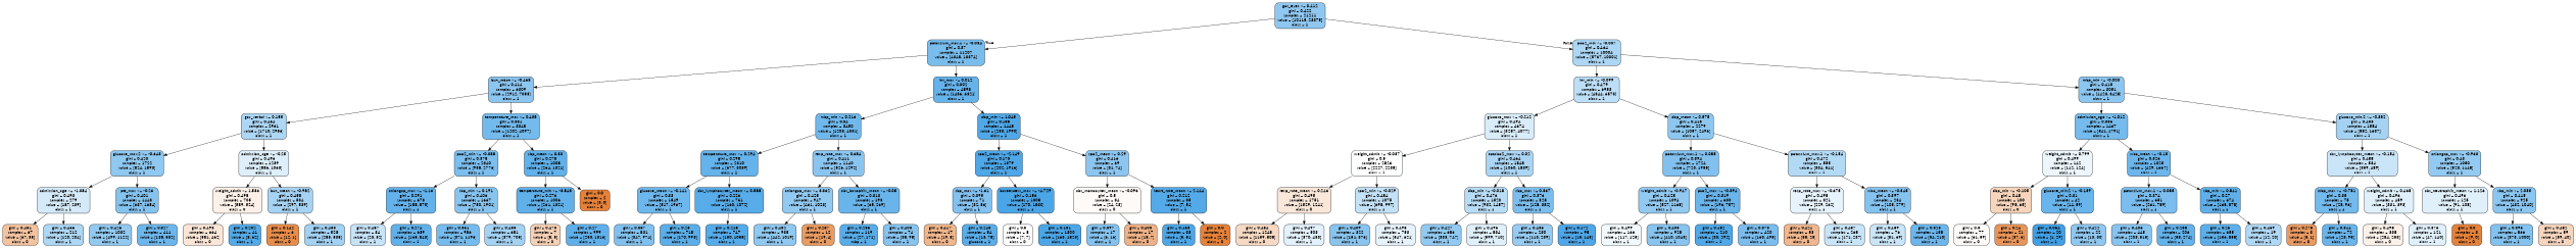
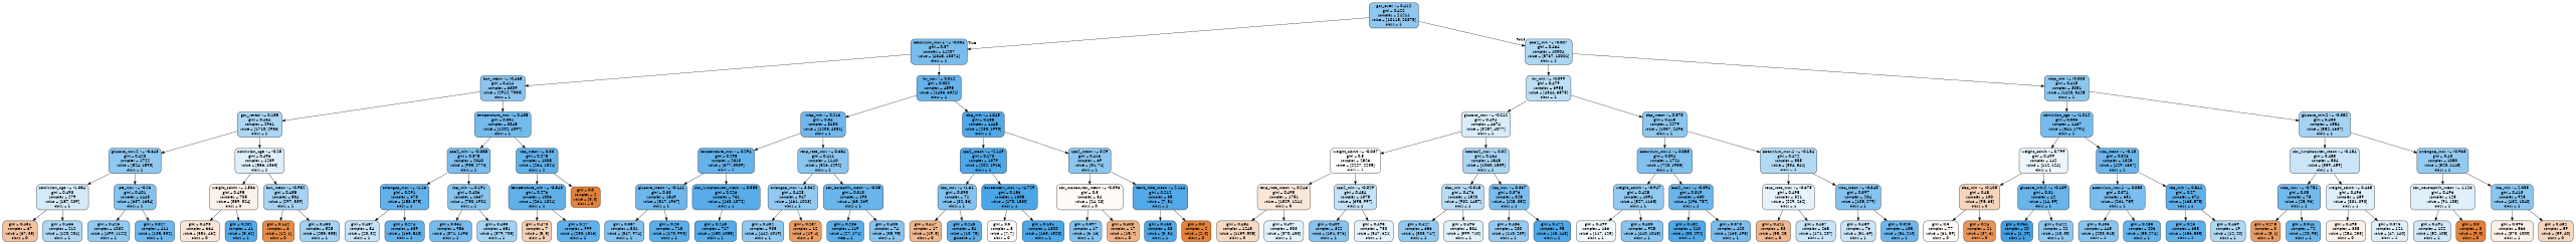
  digraph {
    fontname=Lato
    node [color=black fillcolor="#e0f0fb" fontname=Lato shape=box style="filled, rounded"]
    edge [fontname=Lato]
    n1 [fillcolor="#8fc7f0" label="gcs_eyes <= 0.412\ngini = 0.422\nsamples = 21211\nvalue = [10115, 23375]\nclass = 1"]
    n2 [fillcolor="#79bded" label="potassium_max.1 <= -0.034\ngini = 0.37\nsamples = 11207\nvalue = [4348, 13374]\nclass = 1"]
    n3 [fillcolor="#abd6f4" label="pco2_min <= -0.007\ngini = 0.464\nsamples = 10004\nvalue = [5767, 10001]\nclass = 1"]
    n4 [fillcolor="#8bc5f0" label="bun_mean <= -0.468\ngini = 0.414\nsamples = 6309\nvalue = [2912, 7053]\nclass = 1"]
    n5 [fillcolor="#66b3eb" label="inr_max <= 0.012\ngini = 0.302\nsamples = 4898\nvalue = [1436, 6321]\nclass = 1"]
    n6 [fillcolor="#bcdef6" label="inr_min <= -0.099\ngini = 0.479\nsamples = 6953\nvalue = [4344, 6573]\nclass = 1"]
    n7 [fillcolor="#8bc6f0" label="mbp_min <= -0.003\ngini = 0.415\nsamples = 3051\nvalue = [1423, 3428]\nclass = 1"]
    n8 [fillcolor="#acd6f4" label="gcs_verbal <= 0.155\ngini = 0.464\nsamples = 2961\nvalue = [1710, 2956]\nclass = 1"]
    n9 [fillcolor="#73baed" label="temperature_max <= 0.438\ngini = 0.351\nsamples = 3348\nvalue = [1202, 4097]\nclass = 1"]
    n10 [fillcolor="#70b8ec" label="mbp_min <= 0.216\ngini = 0.34\nsamples = 3450\nvalue = [1203, 4331]\nclass = 1"]
    n11 [fillcolor="#50a8e8" label="dbp_min <= 1.045\ngini = 0.188\nsamples = 1448\nvalue = [233, 1990]\nclass = 1"]
    n12 [fillcolor="#8fc8f0" label="glucose_max.2 <= -0.643\ngini = 0.423\nsamples = 1722\nvalue = [824, 1893]\nclass = 1"]
    n13 [fillcolor="#deeffb" label="admission_age <= -0.25\ngini = 0.496\nsamples = 1239\nvalue = [886, 1063]\nclass = 1"]
    n14 [fillcolor="#7cbeee" label="pco2_min <= -0.388\ngini = 0.378\nsamples = 2340\nvalue = [938, 2776]\nclass = 1"]
    n15 [fillcolor="#61b1ea" label="sbp_mean <= 3.33\ngini = 0.278\nsamples = 1008\nvalue = [264, 1321]\nclass = 1"]
    n16 [fillcolor="#d4eaf9" label="admission_age <= -1.384\ngini = 0.493\nsamples = 279\nvalue = [187, 239]\nclass = 1"]
    n17 [fillcolor="#85c3ef" label="ptt_max <= -0.26\ngini = 0.401\nsamples = 1443\nvalue = [637, 1654]\nclass = 1"]
    n18 [fillcolor="#fcf1e9" label="weight_admit <= 1.536\ngini = 0.498\nsamples = 705\nvalue = [589, 524]\nclass = 0"]
    n19 [fillcolor="#a6d3f3" label="bun_mean <= -0.982\ngini = 0.458\nsamples = 534\nvalue = [297, 539]\nclass = 1"]
    n20 [fillcolor="#f3c3a0" label="gini = 0.451\nsamples = 67\nvalue = [67, 35]\nclass = 0"]
    n21 [fillcolor="#add7f4" label="gini = 0.466\nsamples = 212\nvalue = [120, 204]\nclass = 1"]
    n22 [fillcolor="#91c9f1" label="gini = 0.426\nsamples = 1032\nvalue = [499, 1122]\nclass = 1"]
    n23 [fillcolor="#6cb6ec" label="gini = 0.327\nsamples = 411\nvalue = [138, 532]\nclass = 1"]
    n24 [fillcolor="#fae5d6" label="gini = 0.493\nsamples = 664\nvalue = [581, 462]\nclass = 0"]
    n25 [fillcolor="#53aae8" label="gini = 0.202\nsamples = 41\nvalue = [8, 62]\nclass = 1"]
    n26 [fillcolor="#e78c49" label="gini = 0.142\nsamples = 6\nvalue = [12, 1]\nclass = 0"]
    n27 [fillcolor="#a2d1f3" label="gini = 0.453\nsamples = 528\nvalue = [285, 538]\nclass = 1"]
    n28 [fillcolor="#64b2eb" label="aniongap_max <= -1.16\ngini = 0.291\nsamples = 673\nvalue = [188, 875]\nclass = 1"]
    n29 [fillcolor="#87c4ef" label="sbp_min <= 0.191\ngini = 0.406\nsamples = 1667\nvalue = [750, 1901]\nclass = 1"]
    n30 [fillcolor="#60b0ea" label="temperature_min <= -3.843\ngini = 0.276\nsamples = 1006\nvalue = [261, 1321]\nclass = 1"]
    n31 [fillcolor="#e58139" label="gini = 0.0\nsamples = 2\nvalue = [3, 0]\nclass = 0"]
    n32 [fillcolor="#c7e3f8" label="gini = 0.487\nsamples = 34\nvalue = [23, 32]\nclass = 1"]
    n33 [fillcolor="#60b0ea" label="gini = 0.274\nsamples = 639\nvalue = [165, 843]\nclass = 1"]
    n34 [fillcolor="#76bbed" label="gini = 0.361\nsamples = 986\nvalue = [371, 1196]\nclass = 1"]
    n35 [fillcolor="#a3d2f3" label="gini = 0.455\nsamples = 681\nvalue = [379, 705]\nclass = 1"]
    n36 [fillcolor="#f5d0b5" label="gini = 0.473\nsamples = 7\nvalue = [8, 5]\nclass = 0"]
    n37 [fillcolor="#5fb0ea" label="gini = 0.27\nsamples = 999\nvalue = [253, 1316]\nclass = 1"]
    n38 [fillcolor="#65b3eb" label="temperature_max <= 0.294\ngini = 0.298\nsamples = 2310\nvalue = [677, 3039]\nclass = 1"]
    n39 [fillcolor="#8ac5f0" label="resp_rate_max <= 0.684\ngini = 0.411\nsamples = 1140\nvalue = [526, 1292]\nclass = 1"]
    n40 [fillcolor="#4ea7e8" label="spo2_mean <= -2.149\ngini = 0.173\nsamples = 1379\nvalue = [202, 1916]\nclass = 1"]
    n41 [fillcolor="#8cc6f0" label="spo2_mean <= 0.29\ngini = 0.416\nsamples = 69\nvalue = [31, 74]\nclass = 1"]
    n42 [fillcolor="#6db7ec" label="glucose_mean <= -0.141\ngini = 0.33\nsamples = 1549\nvalue = [517, 1967]\nclass = 1"]
    n43 [fillcolor="#57ace9" label="abs_lymphocytes_mean <= 0.588\ngini = 0.226\nsamples = 761\nvalue = [160, 1072]\nclass = 1"]
    n44 [fillcolor="#92c9f1" label="aniongap_max <= 3.362\ngini = 0.428\nsamples = 947\nvalue = [461, 1023]\nclass = 1"]
    n45 [fillcolor="#69b5eb" label="abs_basophils_mean <= -0.08\ngini = 0.313\nsamples = 193\nvalue = [65, 269]\nclass = 1"]
    n46 [fillcolor="#80c0ee" label="gini = 0.387\nsamples = 831\nvalue = [347, 974]\nclass = 1"]
    n47 [fillcolor="#5baee9" label="gini = 0.25\nsamples = 718\nvalue = [170, 993]\nclass = 1"]
    n48 [fillcolor="#55abe9" label="gini = 0.218\nsamples = 747\nvalue = [150, 1058]\nclass = 1"]
    n49 [fillcolor="#8fc8f0" label="gini = 0.452\nsamples = 935\nvalue = [442, 1019]\nclass = 1"]
    n50 [fillcolor="#ea9c63" label="gini = 0.287\nsamples = 12\nvalue = [19, 4]\nclass = 0"]
    n51 [fillcolor="#58ace9" label="gini = 0.236\nsamples = 119\nvalue = [27, 171]\nmbp = 1"]
    n52 [fillcolor="#86c3ef" label="gini = 0.403\nsamples = 74\nvalue = [38, 98]\nclass = 1"]
    n53 [fillcolor="#83c1ef" label="sbp_max <= -1.61\ngini = 0.395\nsamples = 71\nvalue = [32, 86]\nclass = 1"]
    n54 [fillcolor="#4ba6e7" label="baseexcess_max <= -4.729\ngini = 0.156\nsamples = 1308\nvalue = [170, 1830]\nclass = 1"]
    n55 [fillcolor="#fefaf7" label="abs_monocytes_mean <= -0.096\ngini = 0.5\nsamples = 34\nvalue = [24, 23]\nclass = 0"]
    n56 [fillcolor="#54aae9" label="heart_rate_mean <= 2.144\ngini = 0.212\nsamples = 35\nvalue = [7, 51]\nclass = 1"]
    n57 [fillcolor="#f0b68c" label="gini = 0.417\nsamples = 17\nvalue = [19, 8]\nclass = 0"]
    n58 [fillcolor="#5aade9" label="gini = 0.245\nsamples = 54\nvalue = [13, 78]\nglucose = 1"]
    n59 [fillcolor="#ffffff" label="gini = 0.5\nsamples = 8\nvalue = [7, 7]\nclass = 0"]
    n60 [fillcolor="#4ba6e7" label="gini = 0.151\nsamples = 1300\nvalue = [163, 1823]\nclass = 1"]
    n61 [fillcolor="#83c2ef" label="gini = 0.397\nsamples = 17\nvalue = [6, 16]\nclass = 1"]
    n62 [fillcolor="#efb286" label="gini = 0.403\nsamples = 17\nvalue = [18, 7]\nclass = 0"]
    n63 [fillcolor="#4ca7e8" label="gini = 0.163\nsamples = 33\nvalue = [5, 51]\nclass = 1"]
    n64 [fillcolor="#e58139" label="gini = 0.0\nsamples = 2\nvalue = [2, 0]\nclass = 0"]
    n65 [fillcolor="#d9ecfa" label="glucose_max <= -0.212\ngini = 0.494\nsamples = 4674\nvalue = [3287, 4077]\nclass = 1"]
    n66 [fillcolor="#8dc7f0" label="dbp_mean <= 0.575\ngini = 0.418\nsamples = 2279\nvalue = [1057, 2496]\nclass = 1"]
    n67 [fillcolor="#75bbed" label="admission_age <= -1.012\ngini = 0.356\nsamples = 1467\nvalue = [541, 1791]\nclass = 1"]
    n68 [fillcolor="#a4d2f3" label="glucose_min.2 <= -0.382\ngini = 0.455\nsamples = 1584\nvalue = [882, 1637]\nclass = 1"]
    n69 [fillcolor="#feffff" label="weight_admit <= -0.037\ngini = 0.5\nsamples = 2826\nvalue = [2227, 2238]\nclass = 1"]
    n70 [fillcolor="#abd5f4" label="totalco2_max <= 0.02\ngini = 0.464\nsamples = 1848\nvalue = [1060, 1839]\nclass = 1"]
    n71 [fillcolor="#82c1ef" label="potassium_max.1 <= 0.085\ngini = 0.394\nsamples = 1724\nvalue = [723, 1955]\nclass = 1"]
    n72 [fillcolor="#b3daf5" label="potassium_max.1 <= -0.154\ngini = 0.472\nsamples = 555\nvalue = [334, 541]\nclass = 1"]
    n73 [fillcolor="#fae7da" label="resp_rate_mean <= 0.246\ngini = 0.495\nsamples = 1751\nvalue = [1529, 1241]\nclass = 0"]
    n74 [fillcolor="#c4e2f7" label="spo2_min <= -0.029\ngini = 0.484\nsamples = 1075\nvalue = [698, 997]\nclass = 1"]
    n75 [fillcolor="#b8dcf6" label="dbp_min <= -0.018\ngini = 0.476\nsamples = 1520\nvalue = [932, 1457]\nclass = 1"]
    n76 [fillcolor="#7bbeee" label="sbp_max <= 0.367\ngini = 0.376\nsamples = 328\nvalue = [128, 382]\nclass = 1"]
    n77 [fillcolor="#f7d9c3" label="gini = 0.484\nsamples = 1248\nvalue = [1159, 808]\nclass = 0"]
    n78 [fillcolor="#e2f1fb" label="gini = 0.497\nsamples = 503\nvalue = [370, 433]\nclass = 1"]
    n79 [fillcolor="#89c4ef" label="gini = 0.409\nsamples = 322\nvalue = [151, 376]\nclass = 1"]
    n80 [fillcolor="#e7f3fc" label="gini = 0.498\nsamples = 753\nvalue = [547, 621]\nclass = 1"]
    n81 [fillcolor="#91c9f1" label="gini = 0.427\nsamples = 686\nvalue = [333, 747]\nclass = 1"]
    n82 [label="gini = 0.496\nsamples = 834\nvalue = [599, 710]\nclass = 1"]
    n83 [fillcolor="#97cbf1" label="gini = 0.436\nsamples = 230\nvalue = [113, 239]\nclass = 1"]
    n84 [fillcolor="#4ea7e8" label="gini = 0.172\nsamples = 98\nvalue = [15, 143]\nclass = 1"]
    n85 [fillcolor="#92c9f1" label="weight_admit <= -0.947\ngini = 0.428\nsamples = 1094\nvalue = [527, 1168]\nclass = 1"]
    n86 [fillcolor="#6ab5eb" label="pco2_max <= -0.394\ngini = 0.319\nsamples = 630\nvalue = [196, 787]\nclass = 1"]
    n87 [fillcolor="#e6f3fc" label="resp_rate_max <= -0.675\ngini = 0.498\nsamples = 321\nvalue = [229, 262]\nclass = 1"]
    n88 [fillcolor="#84c2ef" label="wbc_mean <= -0.345\ngini = 0.397\nsamples = 234\nvalue = [105, 279]\nclass = 1"]
    n89 [fillcolor="#f2f9fd" label="gini = 0.499\nsamples = 166\nvalue = [117, 125]\nclass = 1"]
    n90 [fillcolor="#87c4ef" label="gini = 0.405\nsamples = 928\nvalue = [410, 1043]\nclass = 1"]
    n91 [fillcolor="#4fa8e8" label="gini = 0.182\nsamples = 210\nvalue = [33, 292]\nclass = 1"]
    n92 [fillcolor="#7abdee" label="gini = 0.373\nsamples = 420\nvalue = [163, 495]\nclass = 1"]
    n93 [fillcolor="#f0b78e" label="gini = 0.421\nsamples = 53\nvalue = [58, 25]\nclass = 0"]
    n94 [fillcolor="#c8e4f8" label="gini = 0.487\nsamples = 268\nvalue = [171, 237]\nclass = 1"]
    n95 [fillcolor="#cbe5f8" label="gini = 0.489\nsamples = 76\nvalue = [51, 69]\nclass = 1"]
    n96 [fillcolor="#6cb6ec" label="gini = 0.325\nsamples = 158\nvalue = [54, 210]\nclass = 1"]
    n97 [fillcolor="#ecf6fc" label="weight_admit <= 0.799\ngini = 0.499\nsamples = 142\nvalue = [112, 124]\nclass = 1"]
    n98 [fillcolor="#6cb6ec" label="wbc_mean <= -0.15\ngini = 0.326\nsamples = 1325\nvalue = [429, 1667]\nclass = 1"]
    n99 [fillcolor="#cae5f8" label="abs_lymphocytes_mean <= -0.154\ngini = 0.488\nsamples = 534\nvalue = [359, 489]\nclass = 1"]
    n100 [fillcolor="#93caf1" label="aniongap_max <= -0.963\ngini = 0.43\nsamples = 1050\nvalue = [523, 1148]\nclass = 1"]
    n101 [fillcolor="#f6d5bc" label="dbp_min <= -0.105\ngini = 0.48\nsamples = 100\nvalue = [98, 65]\nclass = 0"]
    n102 [fillcolor="#68b4eb" label="glucose_min.2 <= -0.139\ngini = 0.31\nsamples = 42\nvalue = [14, 59]\nclass = 1"]
    n103 [fillcolor="#7abdee" label="potassium_max.1 <= 0.085\ngini = 0.374\nsamples = 651\nvalue = [261, 789]\nclass = 1"]
    n104 [fillcolor="#5fb0ea" label="sbp_min <= 0.841\ngini = 0.27\nsamples = 674\nvalue = [168, 878]\nclass = 1"]
    n105 [fillcolor="#fefbf9" label="gini = 0.5\nsamples = 77\nvalue = [61, 59]\nclass = 0"]
    n106 [fillcolor="#e99559" label="gini = 0.24\nsamples = 21\nvalue = [37, 6]\nclass = 0"]
    n107 [fillcolor="#40a0e6" label="gini = 0.064\nsamples = 20\nvalue = [1, 29]\nclass = 1"]
    n108 [fillcolor="#8fc7f0" label="gini = 0.422\nsamples = 22\nvalue = [13, 30]\nclass = 1"]
    n109 [fillcolor="#87c4ef" label="gini = 0.406\nsamples = 445\nvalue = [203, 515]\nclass = 1"]
    n110 [fillcolor="#63b2eb" label="gini = 0.288\nsamples = 206\nvalue = [58, 274]\nclass = 1"]
    n111 [fillcolor="#5dafea" label="gini = 0.26\nsamples = 655\nvalue = [156, 858]\nclass = 1"]
    n112 [fillcolor="#b0d8f5" label="gini = 0.469\nsamples = 19\nvalue = [12, 20]\nclass = 1"]
    n113 [fillcolor="#73baed" label="mbp_max <= -0.781\ngini = 0.35\nsamples = 75\nvalue = [28, 96]\nclass = 1"]
    n114 [label="weight_admit <= 0.468\ngini = 0.496\nsamples = 459\nvalue = [331, 393]\nclass = 1"]
    n115 [label="abs_neutrophils_mean <= 1.126\ngini = 0.496\nsamples = 125\nvalue = [91, 108]\nclass = 1"]
    n116 [fillcolor="#8bc6f0" label="sbp_min <= 2.055\ngini = 0.415\nsamples = 925\nvalue = [432, 1040]\nclass = 1"]
    n117 [fillcolor="#ea9a61" label="gini = 0.278\nsamples = 3\nvalue = [5, 1]\nclass = 0"]
    n118 [fillcolor="#69b5eb" label="gini = 0.314\nsamples = 72\nvalue = [23, 95]\nclass = 1"]
    n119 [fillcolor="#fcf1e9" label="gini = 0.498\nsamples = 338\nvalue = [284, 253]\nclass = 0"]
    n120 [label="gini = 0.376\nsamples = 121\nvalue = [47, 140]\nclass = 1"]
+   n121 [fillcolor="#cfe7f9" label="gini = 0.491\nsamples = 122\nvalue = [82, 108]\nclass = 1"]
    n122 [fillcolor="#e58139" label="gini = 0.0\nsamples = 3\nvalue = [9, 0]\nclass = 0"]
-   n123 [fillcolor="#83c2ef" label="gini = 0.396\nsamples = 866\nvalue = [373, 1000]\nclass = 1"]
+   n123 [fillcolor="#fcf1e9" label="gini = 0.396\nsamples = 866\nvalue = [373, 1000]\nclass = 1"]
    n124 [fillcolor="#f7d6bf" label="gini = 0.482\nsamples = 59\nvalue = [59, 40]\nclass = 0"]
    n1 -> n2 [headlabel=True labelangle=45 labeldistance=2.5]
    n1 -> n3 [headlabel=False labelangle=-45 labeldistance=2.5]
    n2 -> n4
    n2 -> n5
    n3 -> n6
    n3 -> n7
    n4 -> n8
    n4 -> n9
    n5 -> n10
    n5 -> n11
    n6 -> n65
    n6 -> n66
    n7 -> n67
    n7 -> n68
    n8 -> n12
    n8 -> n13
    n9 -> n14
    n9 -> n15
    n10 -> n38
    n10 -> n39
    n11 -> n40
    n11 -> n41
    n12 -> n16
    n12 -> n17
    n13 -> n18
    n13 -> n19
    n14 -> n28
    n14 -> n29
    n15 -> n30
    n15 -> n31
    n16 -> n20
    n16 -> n21
    n17 -> n22
    n17 -> n23
    n18 -> n24
    n18 -> n25
    n19 -> n26
    n19 -> n27
    n28 -> n32
    n28 -> n33
    n29 -> n34
    n29 -> n35
    n30 -> n36
    n30 -> n37
    n38 -> n42
    n38 -> n43
    n39 -> n44
    n39 -> n45
    n40 -> n53
    n40 -> n54
    n41 -> n55
    n41 -> n56
    n42 -> n46
    n42 -> n47
    n43 -> n48
    n44 -> n49
    n44 -> n50
    n45 -> n51
    n45 -> n52
    n53 -> n57
    n53 -> n58
    n54 -> n59
    n54 -> n60
    n55 -> n61
    n55 -> n62
    n56 -> n63
    n56 -> n64
    n65 -> n69
    n65 -> n70
    n66 -> n71
    n66 -> n72
    n67 -> n97
    n67 -> n98
    n68 -> n99
    n68 -> n100
    n69 -> n73
    n69 -> n74
    n70 -> n75
    n70 -> n76
    n71 -> n85
    n71 -> n86
    n72 -> n87
    n72 -> n88
    n73 -> n77
    n73 -> n78
    n74 -> n79
    n74 -> n80
    n75 -> n81
    n75 -> n82
    n76 -> n83
    n76 -> n84
    n85 -> n89
    n85 -> n90
    n86 -> n91
    n86 -> n92
    n87 -> n93
    n87 -> n94
    n88 -> n95
    n88 -> n96
    n97 -> n101
    n97 -> n102
    n98 -> n103
    n98 -> n104
    n99 -> n113
    n99 -> n114
    n100 -> n115
    n100 -> n116
    n101 -> n105
    n101 -> n106
    n102 -> n107
    n102 -> n108
    n103 -> n109
    n103 -> n110
    n104 -> n111
    n104 -> n112
    n113 -> n117
    n113 -> n118
    n114 -> n119
    n114 -> n120
+   n115 -> n121
    n115 -> n122
    n116 -> n123
    n116 -> n124
  }
